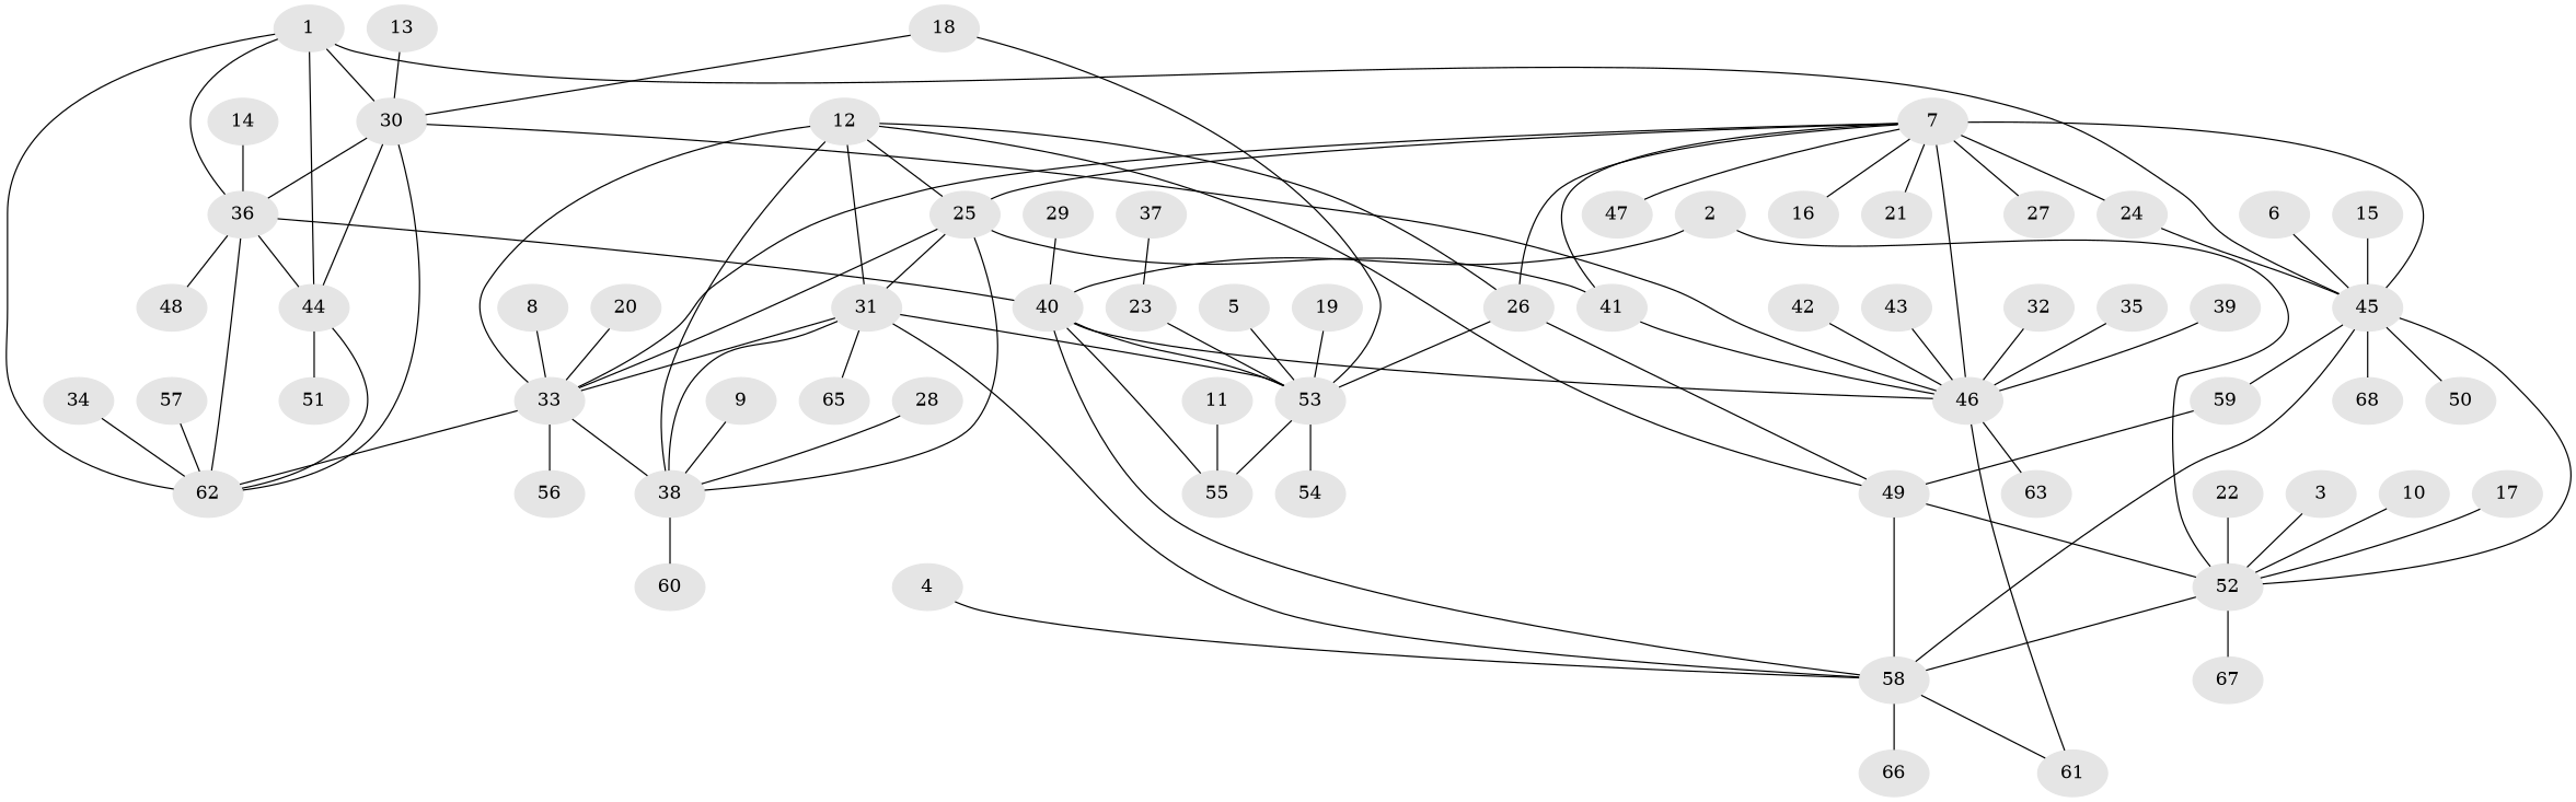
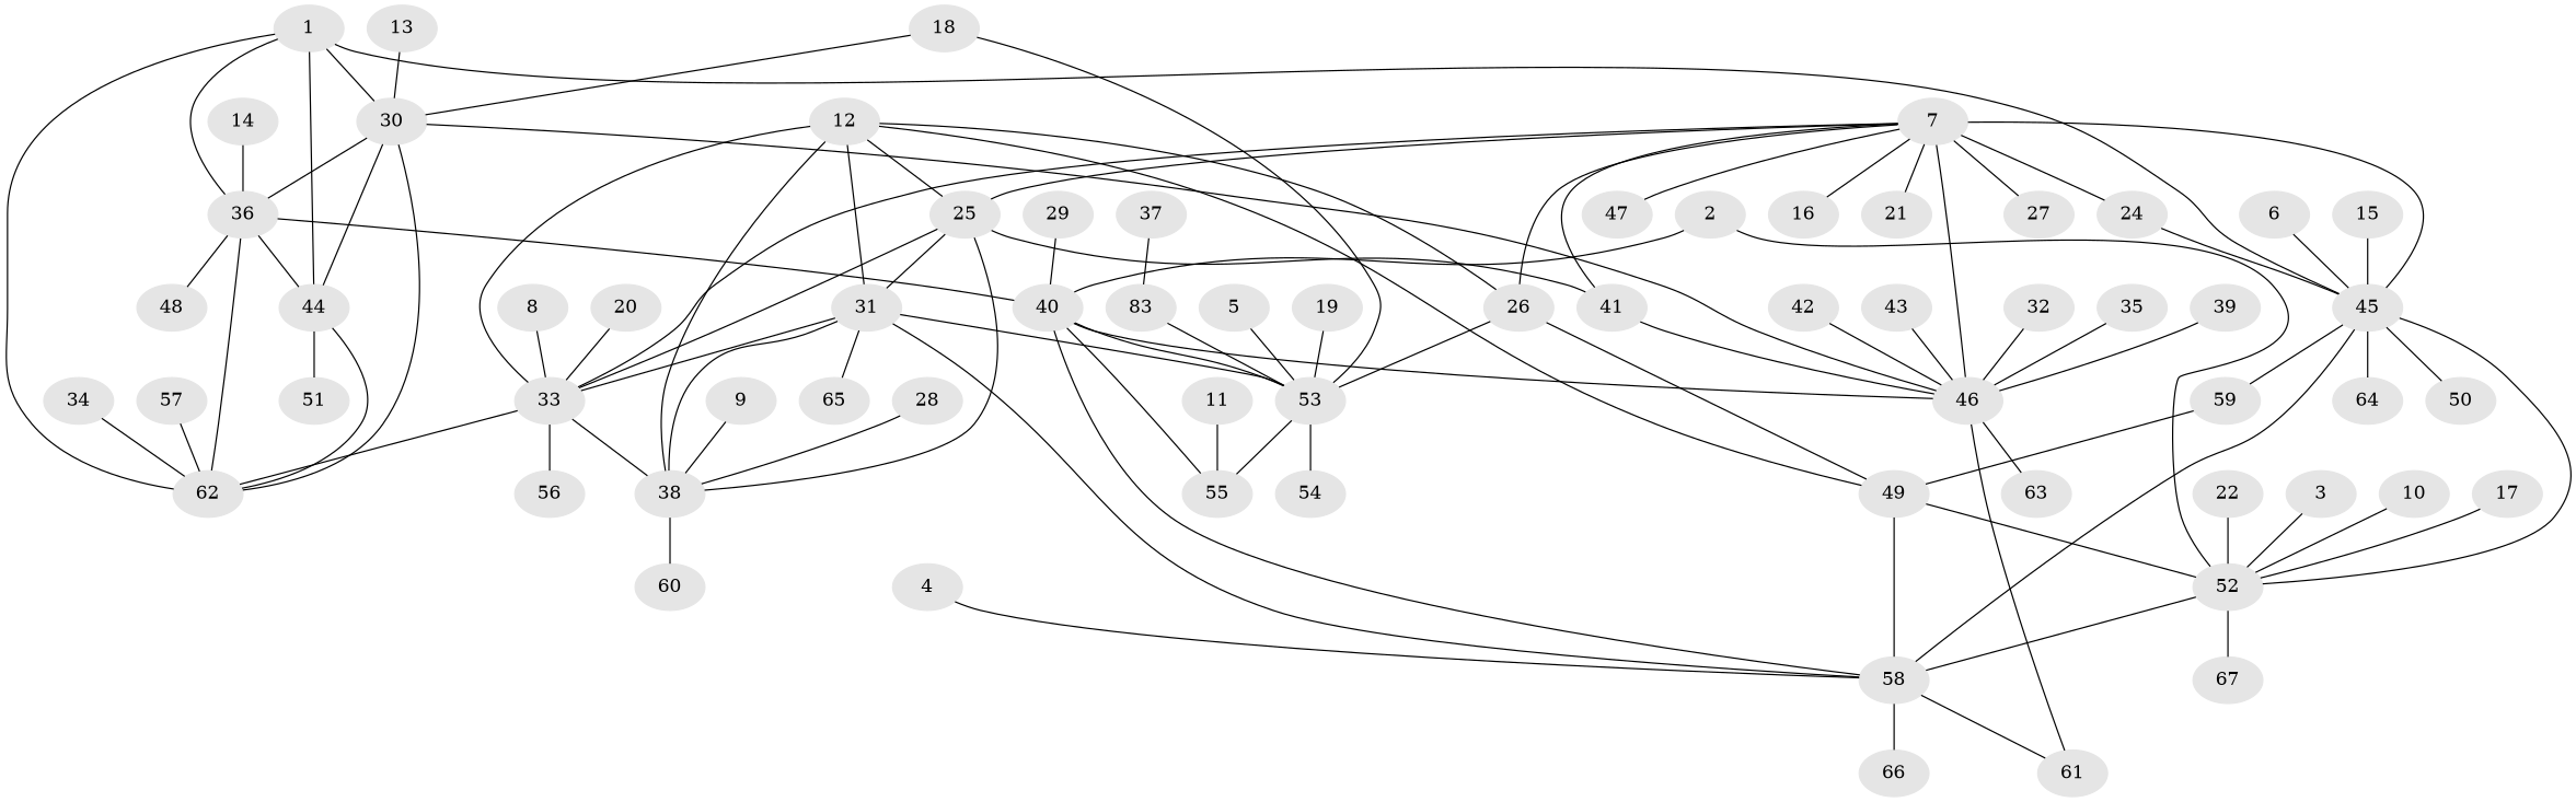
  graph {
    node [color=gray90 style=filled]
    edge [weight=1.0]
    1
    30
    36
    44
    45
    62
    46
    40
    48
    51
    52
    58
    50
    59
-   64 [label=68]
+   64
    2
    53
    55
    67
    3
    4
    61
    66
    5
    54
    6
    7
    16
    21
    24
    25
    26
    27
    33
    41
    47
    38
    31
    49
    56
    63
    8
    9
    60
    10
    11
    12
    65
    13
    14
    15
    17
    18
    19
    20
    22
-   23
+   23 [label=83]
    28
    29
    32
    34
    35
    37
    39
    42
    43
    57
    1 -- 30 [weight=2.0]
    1 -- 36 [weight=2.0]
    1 -- 44 [weight=2.0]
    1 -- 45
    1 -- 62 [weight=2.0]
    30 -- 36
    30 -- 44
    30 -- 62
    30 -- 46
    36 -- 44
    36 -- 62
    36 -- 40
    36 -- 48
    44 -- 62
    44 -- 51
    45 -- 52
    45 -- 58 [weight=2.0]
    45 -- 50
    45 -- 59
    45 -- 64
    46 -- 61
    46 -- 63
    40 -- 46
    40 -- 58
    40 -- 53 [weight=6.0]
    40 -- 55 [weight=2.0]
    52 -- 58 [weight=2.0]
    52 -- 67
    58 -- 61
    58 -- 66
    59 -- 49 [weight=2.0]
    2 -- 40
    2 -- 52
    53 -- 55 [weight=3.0]
    53 -- 54
    3 -- 52
    4 -- 58
    5 -- 53
    6 -- 45
    7 -- 45
    7 -- 46 [weight=6.0]
    7 -- 16
    7 -- 21
    7 -- 24
    7 -- 25
    7 -- 26
    7 -- 27
    7 -- 33
    7 -- 41 [weight=3.0]
    7 -- 47
    24 -- 45
    25 -- 33
    25 -- 41
    25 -- 38
    25 -- 31
    26 -- 53 [weight=2.0]
    26 -- 49
    33 -- 62
    33 -- 38
    33 -- 56
    41 -- 46 [weight=2.0]
    38 -- 60
    31 -- 58
    31 -- 53
    31 -- 33
    31 -- 38
    31 -- 65
    49 -- 52 [weight=2.0]
    49 -- 58 [weight=4.0]
    8 -- 33
    9 -- 38
    10 -- 52
    11 -- 55
    12 -- 25 [weight=2.0]
    12 -- 26
    12 -- 33 [weight=2.0]
    12 -- 38 [weight=2.0]
    12 -- 31 [weight=2.0]
    12 -- 49
    13 -- 30
    14 -- 36
    15 -- 45
    17 -- 52
    18 -- 30
    18 -- 53
    19 -- 53
    20 -- 33
    22 -- 52
    23 -- 53
    28 -- 38
    29 -- 40
    32 -- 46
    34 -- 62
    35 -- 46
    37 -- 23
    39 -- 46
    42 -- 46
    43 -- 46
    57 -- 62
  }
